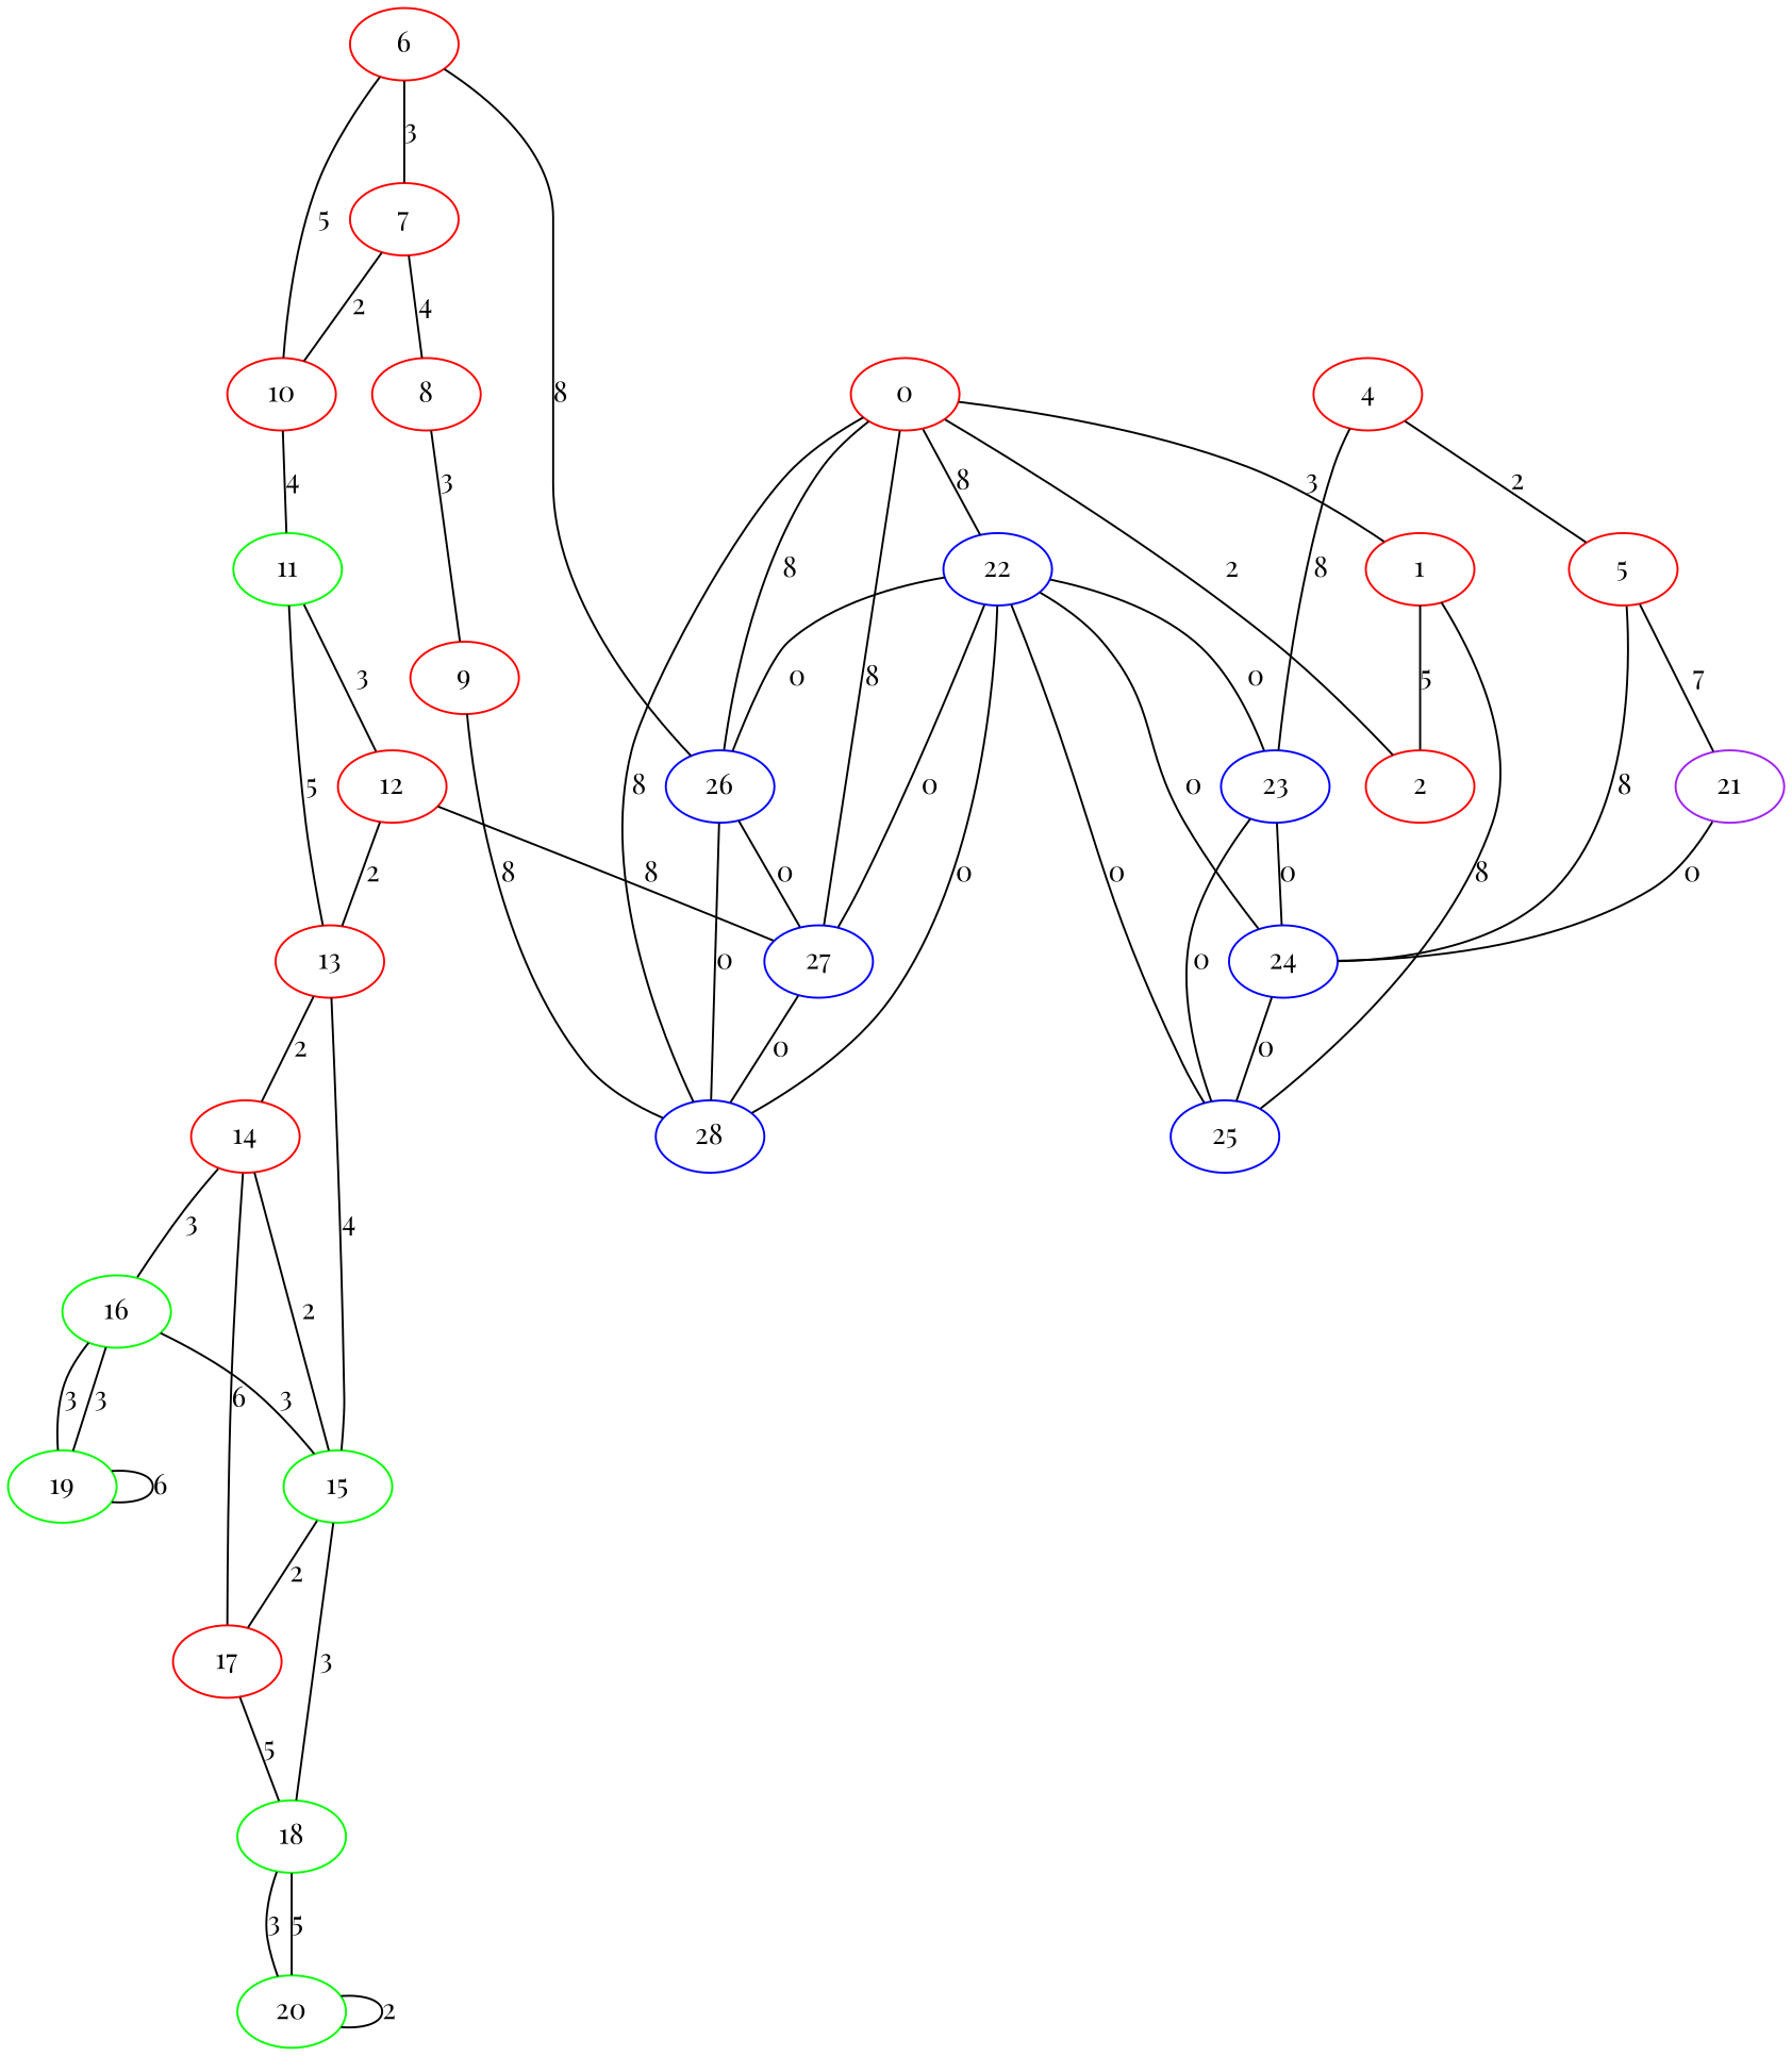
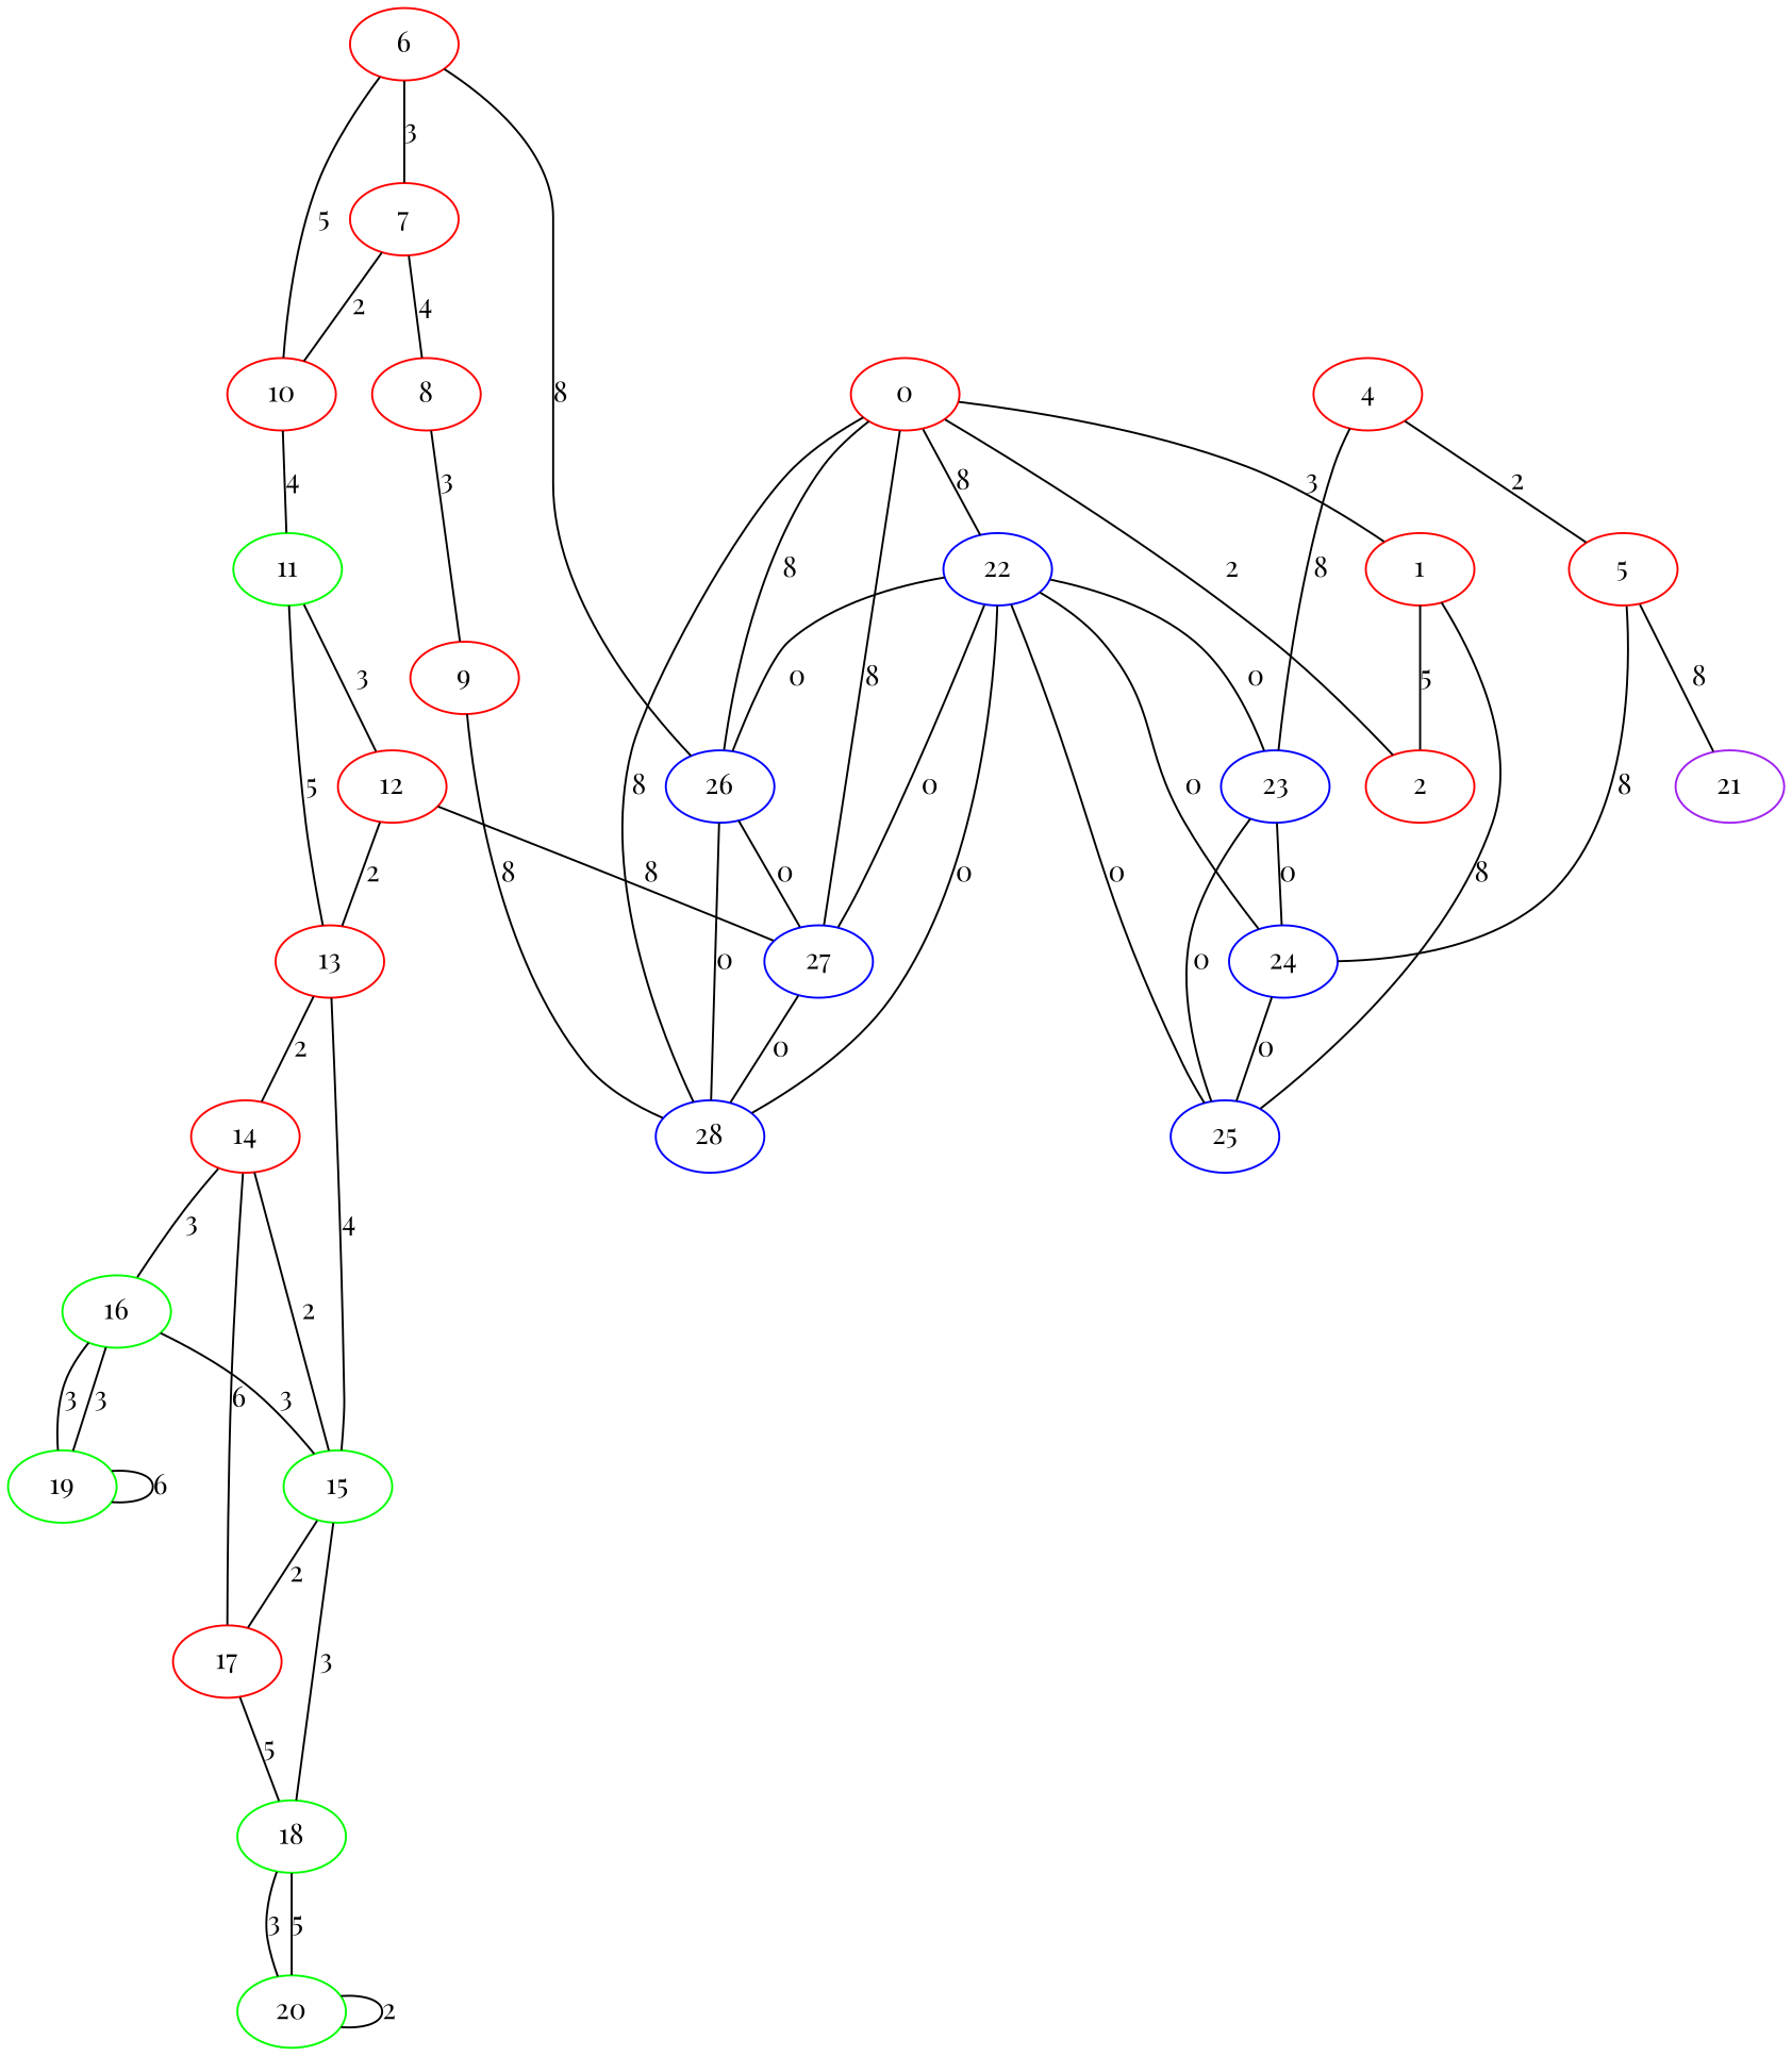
  graph {
    fontname="Playfair Display"
    node [color=red fontname="Playfair Display" weight=1]
    edge [fontname="Playfair Display"]
    0
    1
    2
    22 [color=blue weight=3]
    26 [color=blue weight=3]
    27 [color=blue weight=3]
    28 [color=blue weight=3]
    25 [color=blue weight=3]
    23 [color=blue weight=3]
    24 [color=blue weight=3]
    4
    5
    21 [color=purple weight=4]
    6
    7
    10
    8
    11 [color=green weight=2]
    9
    12
    13
    14
    15 [color=green]
    16 [color=green weight=2]
    17
    18 [color=green weight=2]
    19 [color=green weight=2]
    20 [color=green weight=2]
    0 -- 1 [label=3]
    0 -- 2 [label=2]
    0 -- 22 [label=8]
    0 -- 26 [label=8]
    0 -- 27 [label=8]
    0 -- 28 [label=8]
    1 -- 2 [label=5]
    1 -- 25 [label=8]
    22 -- 26 [label=0]
    22 -- 27 [label=0]
    22 -- 28 [label=0]
    22 -- 25 [label=0]
    22 -- 23 [label=0]
    22 -- 24 [label=0]
    26 -- 27 [label=0]
    26 -- 28 [label=0]
    27 -- 28 [label=0]
    23 -- 25 [label=0]
    23 -- 24 [label=0]
    24 -- 25 [label=0]
    4 -- 23 [label=8]
    4 -- 5 [label=2]
    5 -- 24 [label=8]
-   5 -- 21 [label=7]
-   21 -- 24 [label=0]
+   5 -- 21 [label=8]
    6 -- 26 [label=8]
    6 -- 7 [label=3]
    6 -- 10 [label=5]
    7 -- 10 [label=2]
    7 -- 8 [label=4]
    10 -- 11 [label=4]
    8 -- 9 [label=3]
    11 -- 12 [label=3]
    11 -- 13 [label=5]
    9 -- 28 [label=8]
    12 -- 27 [label=8]
    12 -- 13 [label=2]
    13 -- 14 [label=2]
    13 -- 15 [label=4]
    14 -- 15 [label=2]
    14 -- 16 [label=3]
    14 -- 17 [label=6]
    15 -- 17 [label=2]
    15 -- 18 [label=3]
    16 -- 15 [label=3]
    16 -- 19 [label=3]
    16 -- 19 [label=3]
    17 -- 18 [label=5]
    18 -- 20 [label=3]
    18 -- 20 [label=5]
    19 -- 19 [label=6]
    20 -- 20 [label=2]
  }
